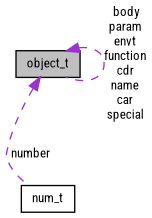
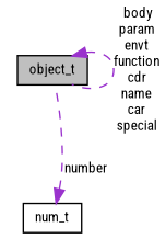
  digraph {
    fontname="Roboto Condensed"
    node [color=black fontname="Roboto Condensed" fontsize=10 shape=record style=filled]
    edge [color=darkorchid3 dir=back fontname="Roboto Condensed" fontsize=10 labelfontname=Helvetica labelfontsize=10 style=dashed]
    n1 [fillcolor=grey75 fontcolor=black height=0.2 label=object_t width=0.4]
    n2 [fillcolor=white height=0.2 label=num_t width=0.4]
    n1 -> n1 [label=" body\nparam\nenvt\nfunction\ncdr\nname\ncar\nspecial"]
-   n1 -> n2 [label=" number"]
+   n2 -> n1 [label=" number"]
  }
